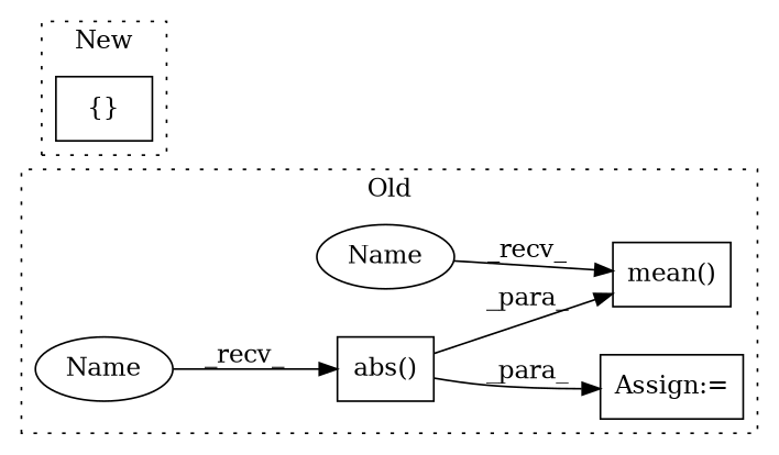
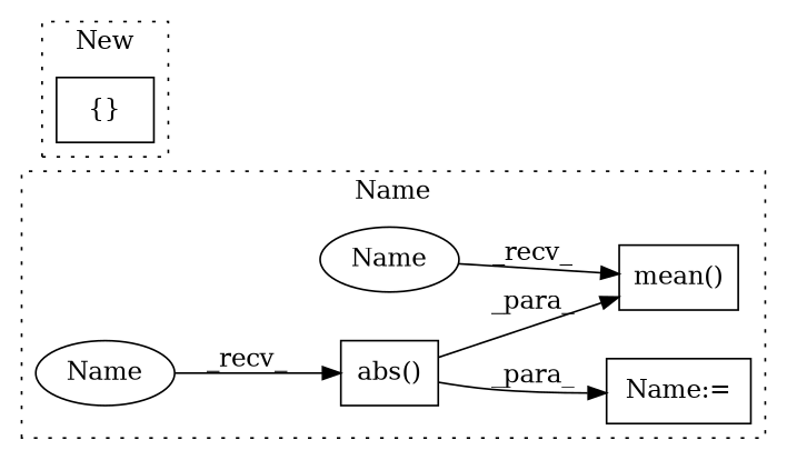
  digraph {
    rankdir=LR
    node [a=75 l=5 shape=box]
    n1 [l="10,1" label="abs()" s="2352,2384"]
-   n2 [a=68 l=3 label="Assign:=" s=2338]
+   n2 [a=68 l=3 label="Name:=" s=2338]
    n3 [l="11,1" label="mean()" s="2341,2385"]
    n4 [a=87 label=Name s=2341 shape=ellipse]
    n5 [a=87 label=Name s=2352 shape=ellipse]
    n6 [a=59 l="1,0" label="{}" s="1341,1347"]
    subgraph cluster_1 {
-     label=Old
+     label=Name
      style=dotted
      n1
      n2
      n3
      n4
      n5
    }
    subgraph cluster_2 {
      label=New
      style=dotted
      n6
    }
    n1 -> n2 [label=_para_]
    n1 -> n3 [label=_para_]
    n4 -> n3 [label=_recv_]
    n5 -> n1 [label=_recv_]
  }
